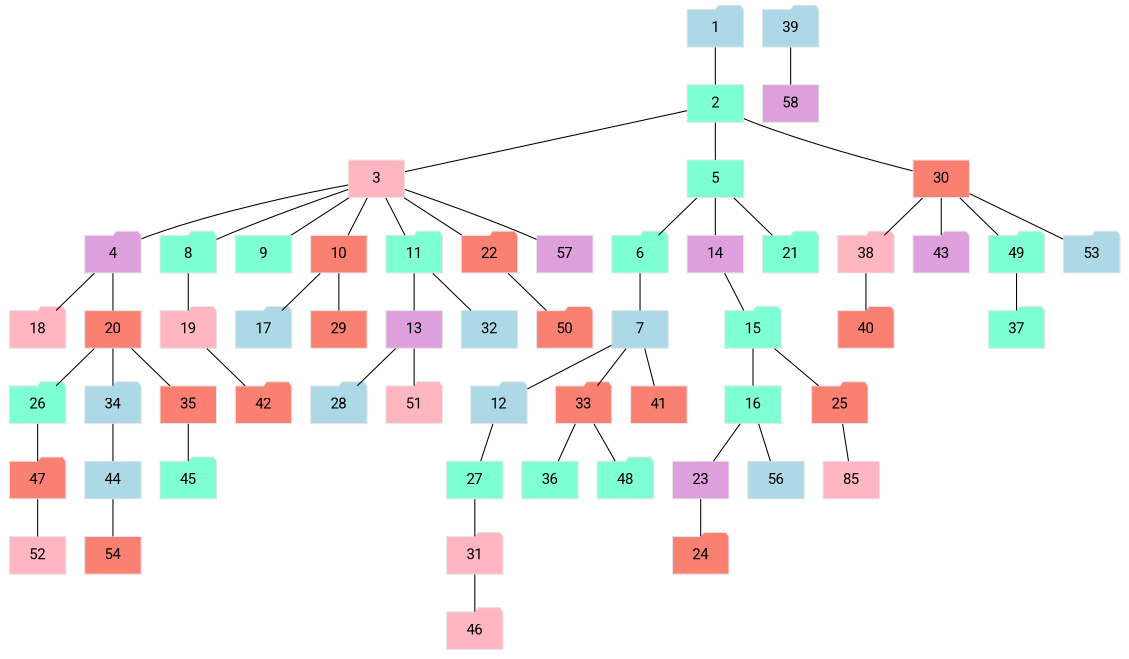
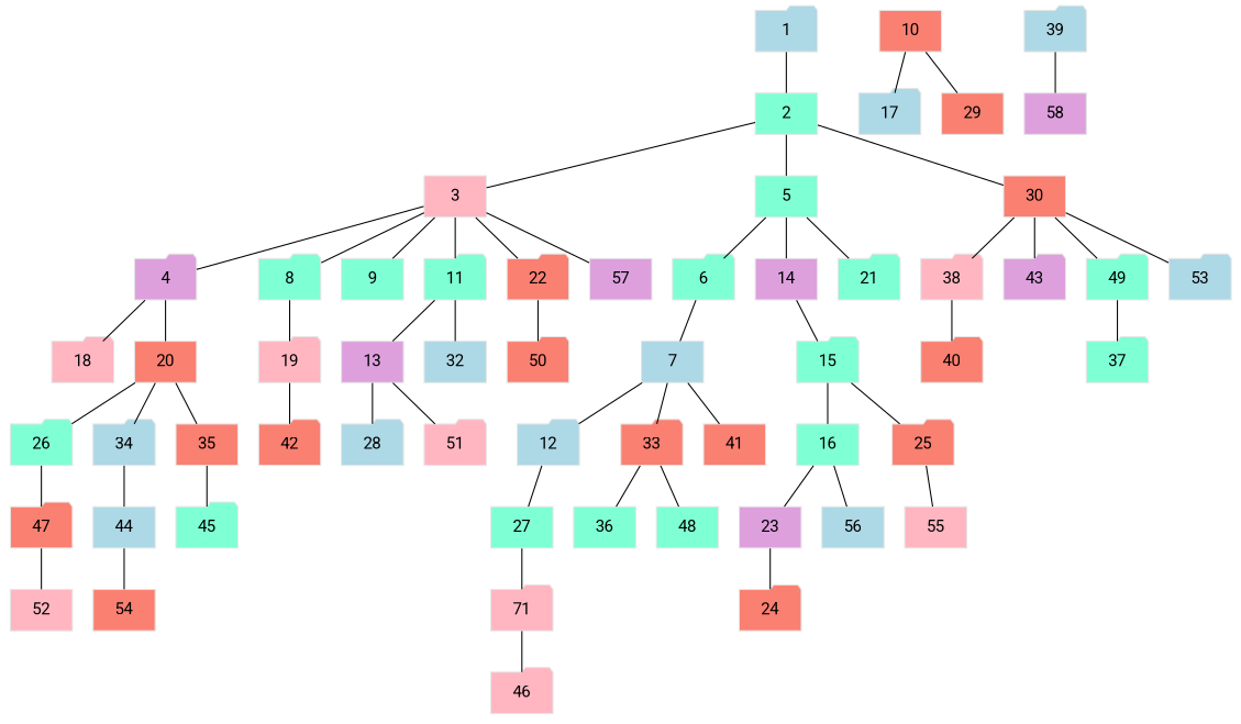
  graph {
    fontname=Roboto
    node [color=gray90 fillcolor=aquamarine fontname=Roboto shape=folder style=filled]
    edge [fontname=Roboto]
    1 [fillcolor=lightblue]
    2 [shape=box]
    3 [fillcolor=lightpink shape=box]
    5 [shape=box]
    30 [fillcolor=salmon shape=box]
    4 [fillcolor=plum]
    8
    9 [shape=box]
    10 [fillcolor=salmon shape=box]
    11
    22 [fillcolor=salmon]
    57 [fillcolor=plum shape=box]
    6
    14 [fillcolor=plum shape=box]
    21
    38 [fillcolor=lightpink]
    43 [fillcolor=plum]
    49
    53 [fillcolor=lightblue]
    18 [fillcolor=lightpink]
    20 [fillcolor=salmon shape=box]
    19 [fillcolor=lightpink]
    17 [fillcolor=lightblue]
    29 [fillcolor=salmon shape=box]
    13 [fillcolor=plum shape=box]
    32 [fillcolor=lightblue shape=box]
    50 [fillcolor=salmon]
    26
    34 [fillcolor=lightblue]
    35 [fillcolor=salmon shape=box]
    7 [fillcolor=lightblue shape=box]
    15
    12 [fillcolor=lightblue]
    33 [fillcolor=salmon]
    41 [fillcolor=salmon shape=box]
    27 [shape=box]
    36 [shape=box]
-   48
+   48 [shape=box]
    42 [fillcolor=salmon]
    28 [fillcolor=lightblue]
    51 [fillcolor=lightpink]
-   31 [fillcolor=lightpink]
+   31 [fillcolor=lightpink label=71]
    16 [shape=box]
    25 [fillcolor=salmon]
    23 [fillcolor=plum shape=box]
    56 [fillcolor=lightblue shape=box]
-   55 [fillcolor=lightpink shape=box label=85]
+   55 [fillcolor=lightpink shape=box]
    24 [fillcolor=salmon]
    47 [fillcolor=salmon]
    44 [fillcolor=lightblue shape=box]
    45
    52 [fillcolor=lightpink shape=box]
    46 [fillcolor=lightpink]
    40 [fillcolor=salmon]
    37
    39 [fillcolor=lightblue]
    58 [fillcolor=plum shape=box]
    54 [fillcolor=salmon shape=box]
    1 -- 2
    2 -- 3
    2 -- 5
    2 -- 30
    3 -- 4
    3 -- 8
    3 -- 9
-   3 -- 10
    3 -- 11
    3 -- 22
    3 -- 57
    5 -- 6
    5 -- 14
    5 -- 21
    30 -- 38
    30 -- 43
    30 -- 49
    30 -- 53
    4 -- 18
    4 -- 20
    8 -- 19
    10 -- 17
    10 -- 29
    11 -- 13
    11 -- 32
    22 -- 50
    6 -- 7
    14 -- 15
    38 -- 40
    49 -- 37
    20 -- 26
    20 -- 34
    20 -- 35
    19 -- 42
    13 -- 28
    13 -- 51
    26 -- 47
    34 -- 44
    35 -- 45
    7 -- 12
    7 -- 33
    7 -- 41
    15 -- 16
    15 -- 25
    12 -- 27
    33 -- 36
    33 -- 48
    27 -- 31
    31 -- 46
    16 -- 23
    16 -- 56
    25 -- 55
    23 -- 24
    47 -- 52
    44 -- 54
    39 -- 58
  }
